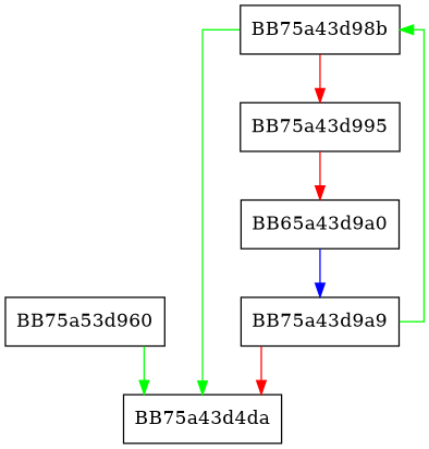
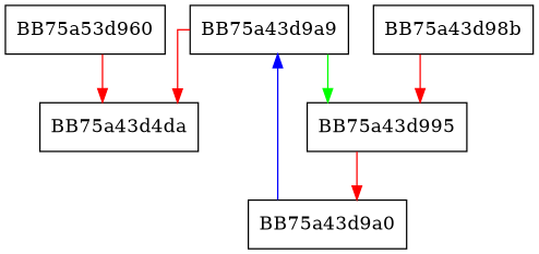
  digraph {
    splines=ortho
    node [shape=box]
    edge [color=green]
    n1 [label=BB75a53d960]
    n2 [label=BB75a43d4da]
    BB75a43d98b
    BB75a43d995
-   BB75a43d9a0 [label=BB65a43d9a0]
+   BB75a43d9a0
    BB75a43d9a9
-   n1 -> n2
-   BB75a43d98b -> n2
+   n1 -> n2 [color=red]
    BB75a43d98b -> BB75a43d995 [color=red]
    BB75a43d995 -> BB75a43d9a0 [color=red]
    BB75a43d9a0 -> BB75a43d9a9 [color=blue]
    BB75a43d9a9 -> n2 [color=red]
-   BB75a43d9a9 -> BB75a43d98b
+   BB75a43d9a9 -> BB75a43d995
  }
